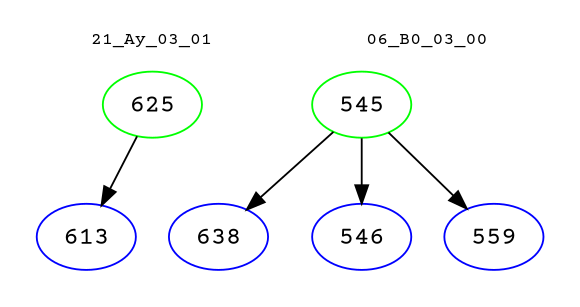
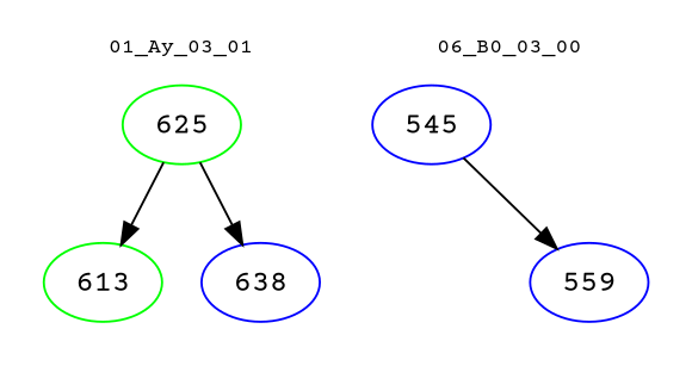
  digraph {
    fontname="Courier Prime"
    node [color=green fontname="Courier Prime"]
    edge [color=black fontname="Courier Prime"]
    n1 [label=625]
-   n2 [color=blue label=613]
+   n2 [label=613]
    n3 [color=blue label=638]
-   n4 [label=545]
-   n5 [color=blue label=546]
+   n4 [color=blue label=545]
    n6 [color=blue label=559]
    subgraph cluster_1 {
      color=white
      fontsize=10
-     label="21_Ay_03_01"
+     label="01_Ay_03_01"
      n1
      n2
      n3
    }
    subgraph cluster_2 {
      color=white
      fontsize=10
      label="06_B0_03_00"
      n4
-     n5
      n6
    }
    n1 -> n2
-   n4 -> n3
-   n4 -> n5
+   n1 -> n3
    n4 -> n6
  }
